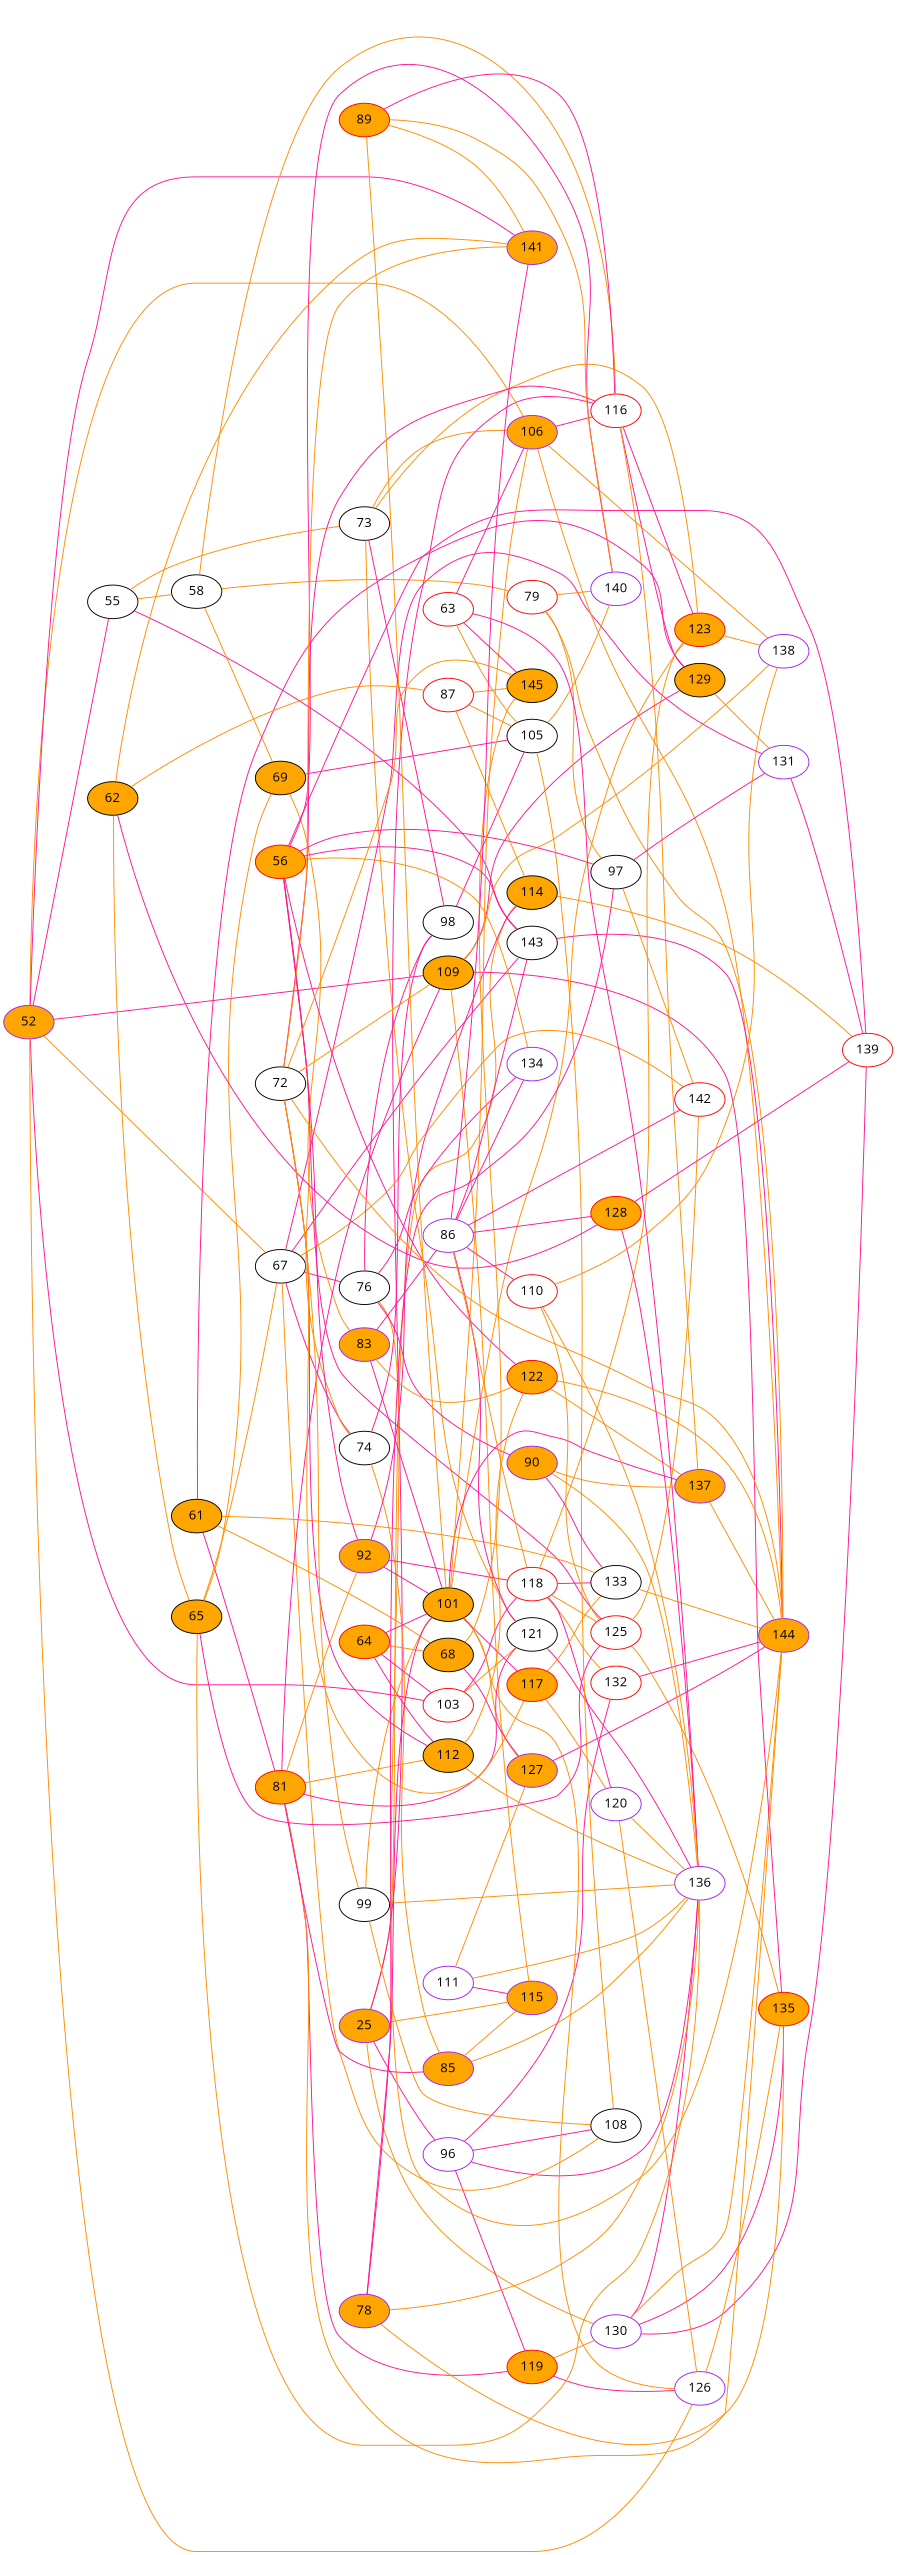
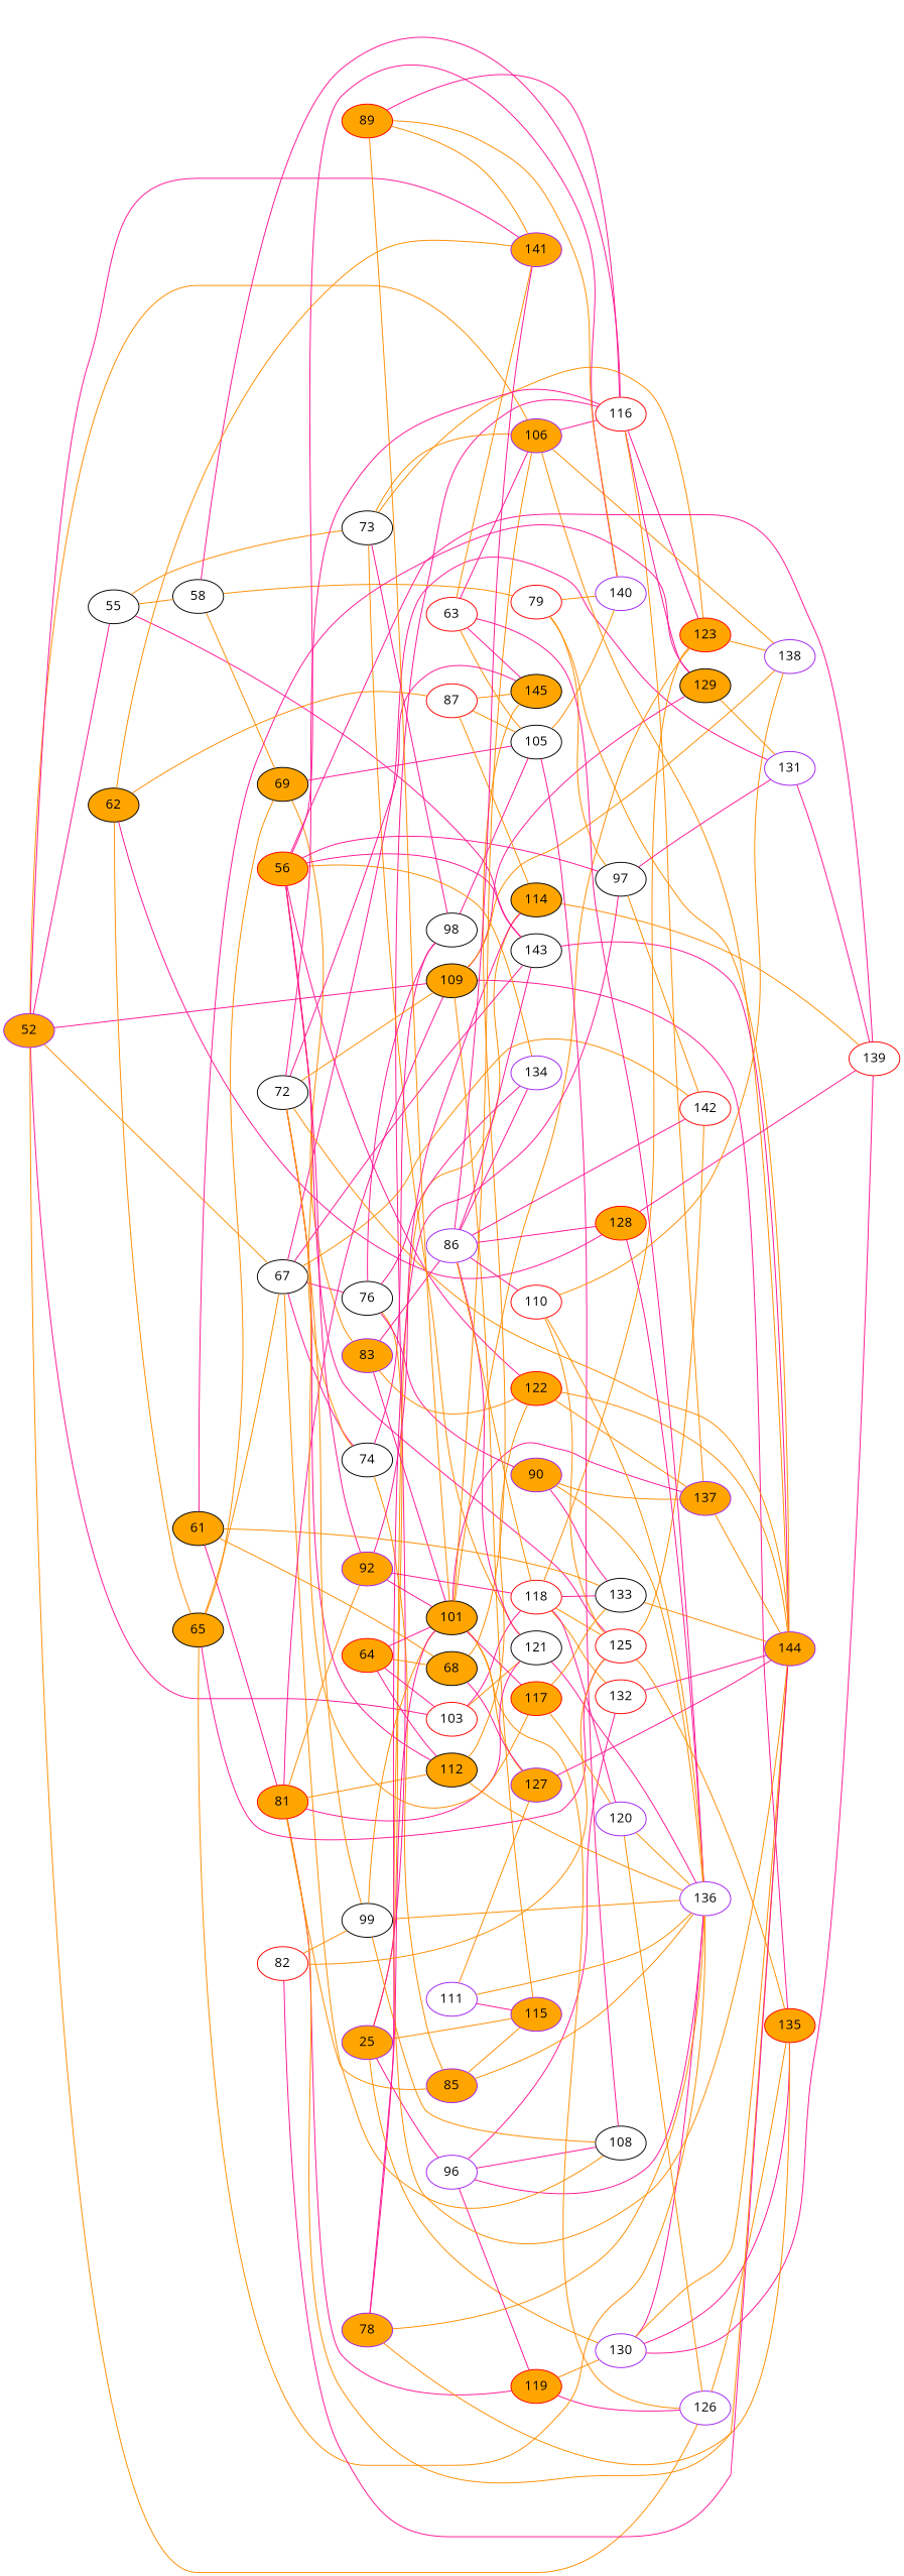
  graph {
    fontname="Open Sans"
    rankdir=LR
    node [color=black fillcolor=white fontname="Open Sans" style=filled]
    edge [color=darkorange fontname="Open Sans"]
    25 [color=purple fillcolor=orange super="+23"]
    96 [color=purple super="+15"]
    114 [fillcolor=orange]
    115 [color=purple fillcolor=orange super="+107"]
    116 [color=red super="+34+44"]
    130 [color=purple super="+42+71"]
    136 [color=purple super="+9+43+27+54+57+104"]
    108
    119 [color=red fillcolor=orange]
    132 [color=red]
    139 [color=red super="+93"]
    129 [fillcolor=orange]
    123 [color=red fillcolor=orange super="+113"]
    137 [color=purple fillcolor=orange super="+37"]
    144 [color=purple fillcolor=orange super="+28+36+70"]
    135 [color=red fillcolor=orange super="+100"]
    52 [color=purple fillcolor=orange super="+41"]
    55
    67 [super="+50"]
    103 [color=red]
    106 [color=purple fillcolor=orange super="+39+77"]
    109 [fillcolor=orange super="+94"]
    126 [color=purple super="+66"]
    141 [color=purple fillcolor=orange super="+84"]
    58
    73 [super="+1"]
    143 [super="+124"]
    74
    76 [super="+26"]
    131 [color=purple]
    142 [color=red]
    121 [super="+12"]
    118 [color=red super="+88"]
    138 [color=purple]
    69 [fillcolor=orange]
    79 [color=red]
    98
    56 [color=red fillcolor=orange super="+46+16"]
    92 [color=purple fillcolor=orange super="+51"]
    97
    122 [color=red fillcolor=orange super="+49"]
    125 [color=red super="+6+24"]
    134 [color=purple]
    140 [color=purple]
    85 [color=purple fillcolor=orange]
    101 [fillcolor=orange super="+17+47+60"]
    105 [super="+53"]
    83 [color=purple fillcolor=orange]
    61 [fillcolor=orange]
    68 [fillcolor=orange]
    81 [color=red fillcolor=orange super="+19"]
    133 [super="+40"]
    145 [fillcolor=orange]
    127 [color=purple fillcolor=orange]
    112 [fillcolor=orange super="+11+95"]
    65 [fillcolor=orange super="+30"]
    62 [fillcolor=orange]
    87 [color=red]
    128 [color=red fillcolor=orange super="+102"]
    63 [color=red]
    64 [color=red fillcolor=orange]
    117 [color=red fillcolor=orange]
    90 [color=purple fillcolor=orange super="+75"]
    86 [color=purple super="+21+22+59"]
    72 [super="+2+35+10"]
    99 [super="+45"]
    120 [color=purple]
    78 [color=purple fillcolor=orange]
+   82 [color=red super="+3+33"]
    110 [color=red]
    89 [color=red fillcolor=orange]
    111 [color=purple]
    25 -- 96 [color=deeppink]
    25 -- 114
    25 -- 115 [weight=2]
    25 -- 116 [color=deeppink]
    25 -- 130
    96 -- 136 [color=deeppink]
    96 -- 108 [color=deeppink]
    96 -- 119 [color=deeppink]
    96 -- 132 [color=deeppink weight=2]
    114 -- 139
    116 -- 129 [color=deeppink]
    116 -- 123 [color=deeppink]
    116 -- 137
    130 -- 136 [color=deeppink weight=2]
    130 -- 139 [color=deeppink weight=2]
    130 -- 144
    130 -- 135 [color=deeppink]
    119 -- 130
    119 -- 126 [color=deeppink]
    132 -- 144 [color=deeppink]
    129 -- 131
    123 -- 138
    137 -- 144
    52 -- 55 [color=deeppink]
    52 -- 67
    52 -- 103 [color=deeppink]
    52 -- 106
    52 -- 109 [color=deeppink]
    52 -- 126 [weight=2]
    52 -- 141 [color=deeppink]
    55 -- 58
    55 -- 73
    55 -- 143 [color=deeppink]
    67 -- 108
    67 -- 143 [color=deeppink]
    67 -- 74 [color=deeppink]
    67 -- 76 [color=deeppink]
    67 -- 131 [color=deeppink]
    67 -- 142
    103 -- 121
    103 -- 118 [color=deeppink]
    106 -- 116 [color=deeppink]
    106 -- 144
    106 -- 138
    109 -- 115
    109 -- 129 [color=deeppink]
    109 -- 135 [color=deeppink weight=2]
    109 -- 138
    126 -- 135
-   58 -- 116
+   58 -- 116 [color=deeppink]
    58 -- 69
    58 -- 79
    73 -- 123
    73 -- 106
    73 -- 121 [weight=2]
    73 -- 98 [color=deeppink]
    143 -- 144 [color=deeppink]
    74 -- 98 [color=deeppink]
    74 -- 85
    76 -- 144
    76 -- 98 [color=deeppink]
    76 -- 134 [color=deeppink weight=2]
    76 -- 90 [color=deeppink]
    131 -- 139 [color=deeppink]
    121 -- 136 [color=deeppink]
    118 -- 132
    118 -- 123 [weight=2]
    118 -- 125
    118 -- 133 [color=deeppink]
    118 -- 120 [color=deeppink]
    69 -- 105 [color=deeppink]
    69 -- 83
    79 -- 144
    79 -- 97
    79 -- 140
    98 -- 105 [color=deeppink]
    56 -- 139 [color=deeppink]
    56 -- 143 [color=deeppink weight=2]
    56 -- 74
    56 -- 92 [color=deeppink]
    56 -- 97 [color=deeppink]
    56 -- 122 [color=deeppink]
    56 -- 125 [color=deeppink]
    56 -- 134
    56 -- 140 [color=deeppink]
    92 -- 114 [color=deeppink]
    92 -- 118 [color=deeppink]
    92 -- 101 [color=deeppink weight=2]
    97 -- 131 [color=deeppink]
    97 -- 142
    122 -- 137
    122 -- 144
    125 -- 135
    125 -- 142
    85 -- 115
    85 -- 136
    101 -- 123
    101 -- 137 [color=deeppink]
    101 -- 106 [weight=2]
    101 -- 126
    101 -- 127
    101 -- 117 [color=deeppink]
-   105 -- 108
+   105 -- 108 [color=deeppink]
    105 -- 140
    83 -- 122
    83 -- 101 [color=deeppink]
    83 -- 86 [color=deeppink]
    61 -- 129 [color=deeppink]
    61 -- 68
    61 -- 81 [color=deeppink]
    61 -- 133
    68 -- 145
    68 -- 127 [color=deeppink]
    81 -- 119 [color=deeppink]
    81 -- 144
    81 -- 109 [color=deeppink]
    81 -- 121 [color=deeppink]
    81 -- 92
-   81 -- 85 [color=deeppink]
+   81 -- 85
    81 -- 112
    133 -- 144
    127 -- 144 [color=deeppink]
    112 -- 136 [weight=2]
    112 -- 122 [weight=2]
    65 -- 136 [weight=2]
    65 -- 67
    65 -- 69
    65 -- 125 [color=deeppink]
    62 -- 141
    62 -- 65
    62 -- 87
    62 -- 128 [color=deeppink]
    87 -- 114
    87 -- 105
    87 -- 145
    128 -- 136 [color=deeppink weight=2]
    128 -- 139 [color=deeppink]
    63 -- 136 [color=deeppink]
    63 -- 106 [color=deeppink]
    63 -- 105
    63 -- 145 [color=deeppink]
    64 -- 103 [color=deeppink]
    64 -- 101 [color=deeppink]
    64 -- 68
    64 -- 112 [color=deeppink]
    117 -- 133
    117 -- 120
    90 -- 136
    90 -- 137 [weight=2]
    90 -- 133 [color=deeppink weight=2]
    86 -- 141 [color=deeppink weight=2]
    86 -- 143 [color=deeppink]
    86 -- 142 [color=deeppink]
    86 -- 121 [color=deeppink]
    86 -- 118 [weight=2]
    86 -- 134 [color=deeppink]
    86 -- 128 [color=deeppink weight=2]
    86 -- 110 [color=deeppink]
    72 -- 116 [color=deeppink]
    72 -- 144
    72 -- 109 [weight=2]
-   72 -- 141
-   72 -- 145
+   63 -- 141
+   72 -- 145 [color=deeppink]
    72 -- 112 [color=deeppink weight=2]
    72 -- 117
    72 -- 99
    99 -- 136
    99 -- 108
    99 -- 101
    120 -- 136
    120 -- 126
    78 -- 136
    78 -- 135
    78 -- 97 [color=deeppink]
    78 -- 101 [color=deeppink]
+   82 -- 144 [color=deeppink weight=2]
+   82 -- 125 [weight=2]
+   82 -- 99 [weight=2]
    110 -- 136
    110 -- 138
    110 -- 125
    89 -- 116 [color=deeppink]
    89 -- 141
    89 -- 140
    89 -- 101
    111 -- 115 [color=deeppink weight=2]
    111 -- 136
    111 -- 127
  }
